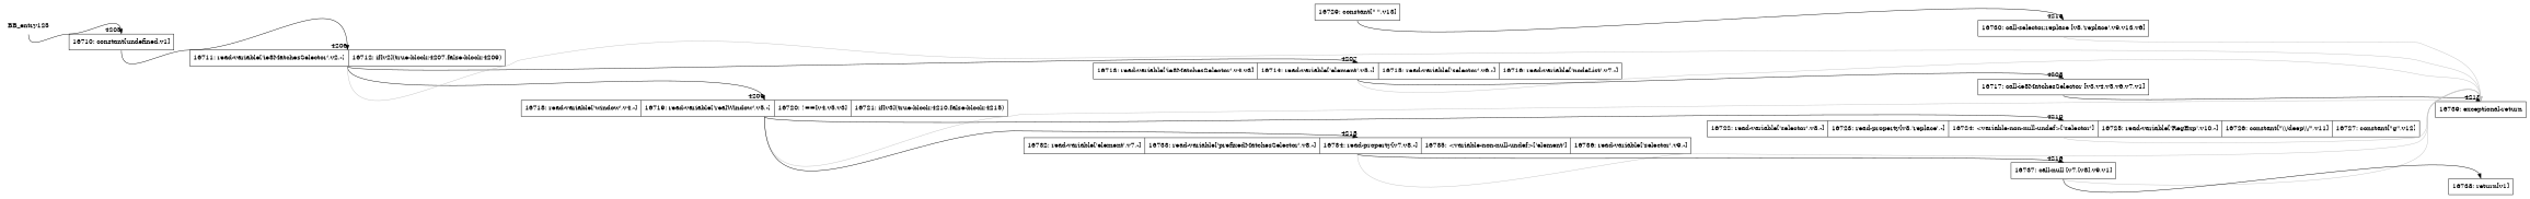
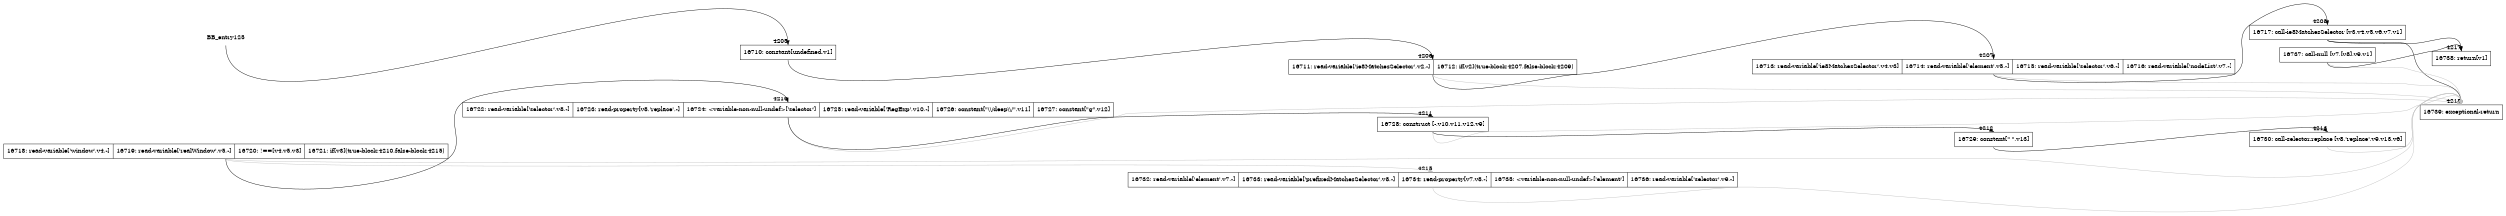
  digraph {
    rankdir=LR
    node [shape=record]
    edge [headport=n tailport=s]
    n1 [label=BB_entry125 shape=none]
    n2 [label="{16710: constant[undefined,v1]}"]
    n3 [label="{16711: read-variable['ie8MatchesSelector',v2,-]|16712: if[v2](true-block:4207,false-block:4209)}"]
    n4 [label="{16713: read-variable['ie8MatchesSelector',v4,v3]|16714: read-variable['element',v5,-]|16715: read-variable['selector',v6,-]|16716: read-variable['nodeList',v7,-]}"]
    n5 [label="{16718: read-variable['window',v4,-]|16719: read-variable['realWindow',v5,-]|16720: !==[v4,v5,v3]|16721: if[v3](true-block:4210,false-block:4215)}"]
    n6 [label="{16739: exceptional-return}"]
    n7 [label="{16717: call-ie8MatchesSelector [v3,v4,v5,v6,v7,v1]}"]
    n8 [label="{16722: read-variable['selector',v8,-]|16723: read-property[v8,'replace',-]|16724: \<variable-non-null-undef\>['selector']|16725: read-variable['RegExp',v10,-]|16726: constant[\"\\\\/deep\\\\/\",v11]|16727: constant[\"g\",v12]}"]
    n9 [label="{16732: read-variable['element',v7,-]|16733: read-variable['prefixedMatchesSelector',v8,-]|16734: read-property[v7,v8,-]|16735: \<variable-non-null-undef\>['element']|16736: read-variable['selector',v9,-]}"]
    n10 [label="{16738: return[v1]}"]
+   n11 [label="{16728: construct [-,v10,v11,v12,v9]}"]
    n12 [label="{16737: call-null [v7,[v8],v9,v1]}"]
    n13 [label="{16729: constant[\" \",v13]}"]
    n14 [label="{16730: call-selector.replace [v8,'replace',v9,v13,v6]}"]
    n1 -> n2 [headlabel="    4205"]
    n2 -> n3 [headlabel="      4206"]
    n3 -> n4 [headlabel="      4207"]
-   n3 -> n5 [headlabel="      4209"]
    n3 -> n6 [color=gray headlabel="      4218"]
    n4 -> n6 [color=gray]
    n4 -> n7 [headlabel="      4208"]
    n5 -> n6 [color=gray]
    n5 -> n8 [headlabel="      4210"]
-   n5 -> n9 [headlabel="      4215"]
+   n5 -> n9 [headlabel="      4215" color=gray]
    n7 -> n6 [color=black]
+   n7 -> n10 [headlabel="      4217"]
    n8 -> n6 [color=gray]
+   n8 -> n11 [headlabel="      4211"]
    n9 -> n6 [color=gray]
-   n9 -> n12 [headlabel="      4216"]
+   n11 -> n6 [color=gray]
+   n11 -> n13 [headlabel="      4212"]
    n12 -> n6 [color=gray]
    n12 -> n10
    n13 -> n14 [headlabel="      4213"]
    n14 -> n6 [color=gray]
  }
